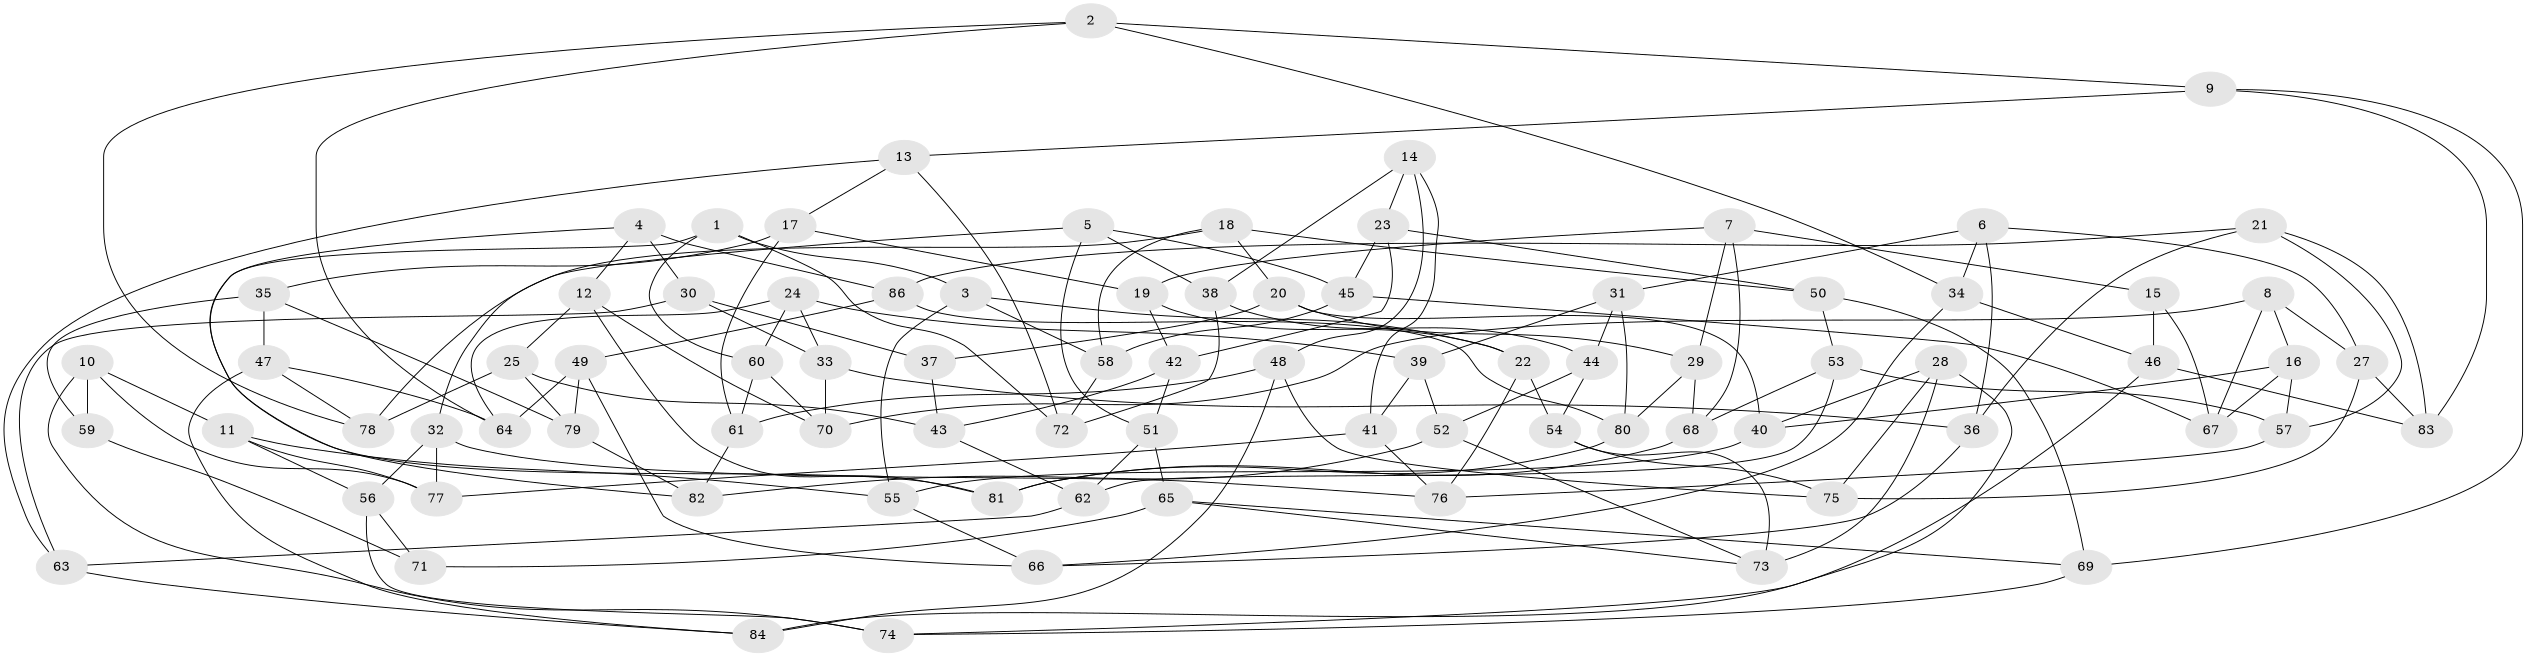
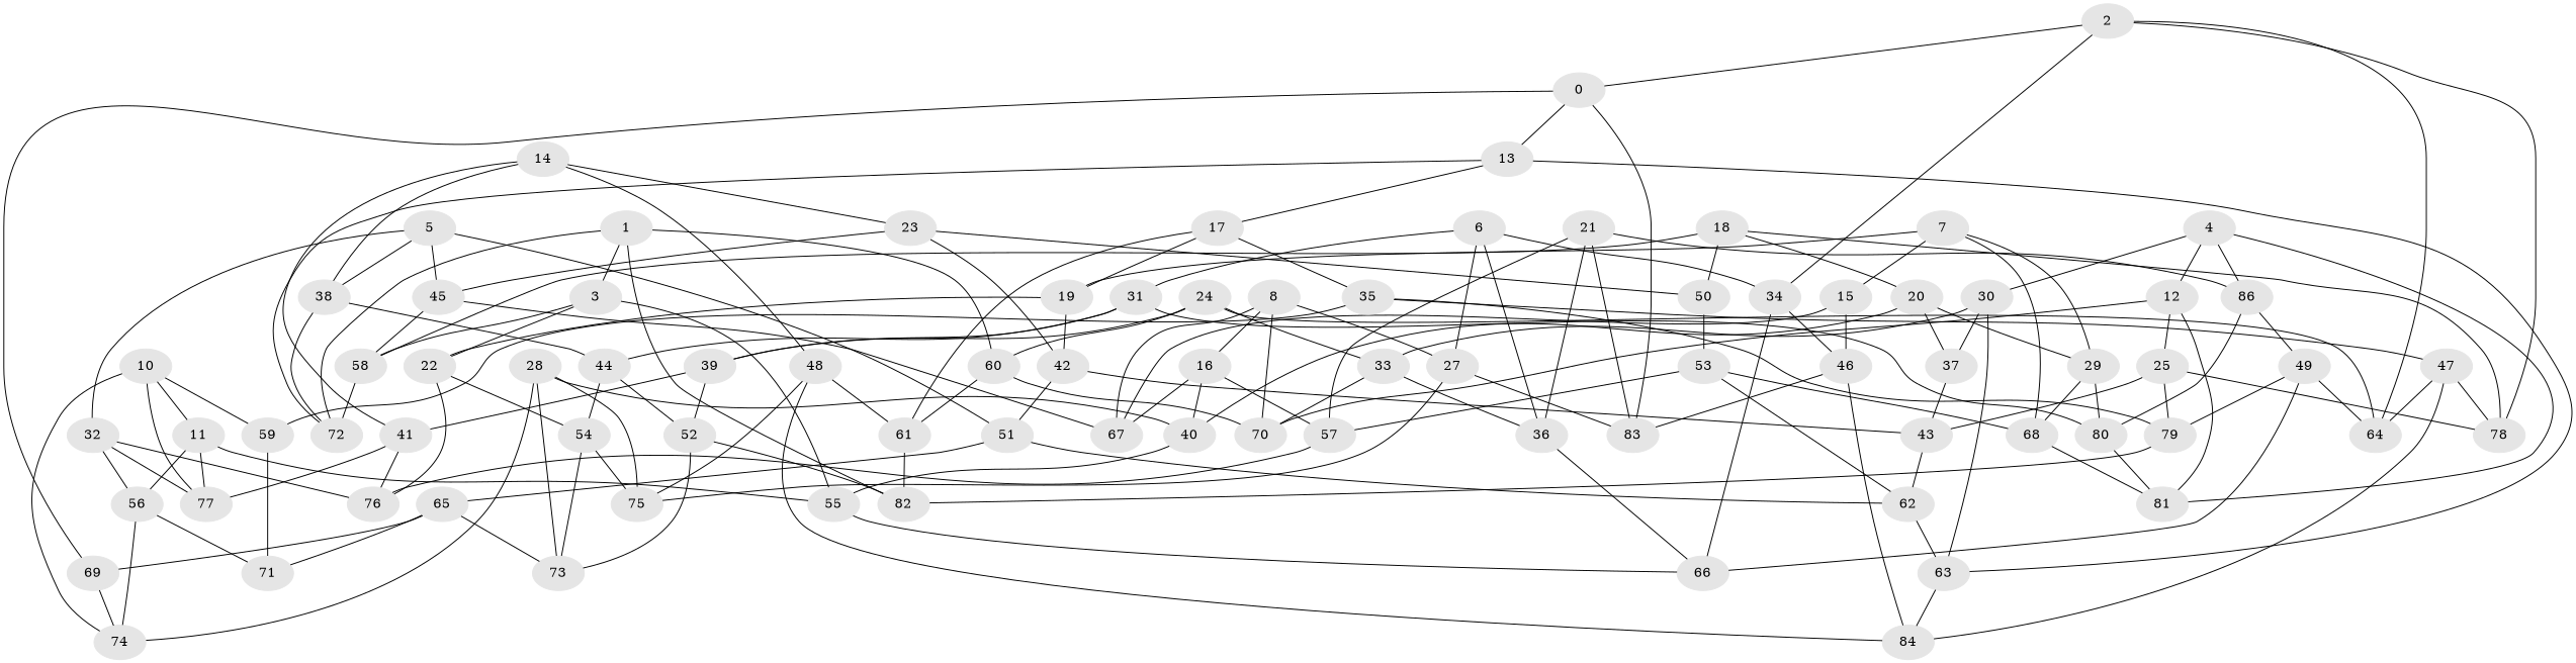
  graph {
    node [color=gray90 style=filled]
    1
    3
    60
    72
    82
    22
    55
    58
    70
    61
    2
-   9
+   9 [label=0]
    34
    64
    78
    13
    69
    83
    46
    66
    54
    76
    4
    12
    n25 [label=86]
    30
    81
    25
    49
    80
    63
    37
    33
    5
    32
    38
    45
    51
    77
    56
    44
    67
    62
    65
    6
    27
    31
    36
    75
    39
    7
    15
    19
    29
    68
    42
    8
    16
    40
    57
    17
    74
    10
    11
    59
    71
    43
    79
    35
    84
    14
    23
    41
    48
    50
    47
    18
    20
    53
    21
    73
    24
    52
    28
    1 -- 3
    1 -- 60
    1 -- 72
    1 -- 82
    3 -- 22
    3 -- 55
    3 -- 58
    60 -- 70
    60 -- 61
    22 -- 54
    22 -- 76
    55 -- 66
    58 -- 72
    61 -- 82
    2 -- 9
    2 -- 34
    2 -- 64
    2 -- 78
    9 -- 13
    9 -- 69
    9 -- 83
    34 -- 46
    34 -- 66
    13 -- 72
    13 -- 63
    13 -- 17
    69 -- 74
    46 -- 83
    46 -- 84
    54 -- 75
    54 -- 73
    4 -- 12
    4 -- n25
    4 -- 30
    4 -- 81
    12 -- 70
    12 -- 81
    12 -- 25
    n25 -- 49
    n25 -- 80
    30 -- 63
    30 -- 37
    30 -- 33
    25 -- 78
    25 -- 43
    25 -- 79
    49 -- 64
    49 -- 66
    49 -- 79
    80 -- 81
    63 -- 84
    37 -- 43
    33 -- 70
    33 -- 36
    5 -- 32
    5 -- 38
    5 -- 45
    5 -- 51
    32 -- 76
    32 -- 77
    32 -- 56
    38 -- 72
    38 -- 44
    45 -- 58
    45 -- 67
    51 -- 62
    51 -- 65
    56 -- 74
    56 -- 71
    44 -- 54
    44 -- 52
    62 -- 63
    65 -- 69
    65 -- 71
    65 -- 73
    6 -- 34
    6 -- 27
    6 -- 31
    6 -- 36
    27 -- 83
    27 -- 75
    31 -- 80
    31 -- 44
    31 -- 39
    36 -- 66
    39 -- 41
    39 -- 52
    7 -- 15
    7 -- 19
    7 -- 29
    7 -- 68
    15 -- 46
    15 -- 67
    19 -- 22
    19 -- 42
    29 -- 80
    29 -- 68
    68 -- 81
    42 -- 51
    42 -- 43
    8 -- 70
    8 -- 67
    8 -- 27
    8 -- 16
    16 -- 67
    16 -- 40
    16 -- 57
    40 -- 55
    57 -- 76
    17 -- 61
    17 -- 19
    17 -- 35
    10 -- 77
    10 -- 74
    10 -- 11
    10 -- 59
    11 -- 55
    11 -- 77
    11 -- 56
    59 -- 71
    43 -- 62
    79 -- 82
    35 -- 59
    35 -- 79
    35 -- 47
    14 -- 38
    14 -- 23
    14 -- 41
    14 -- 48
    23 -- 45
    23 -- 42
    23 -- 50
    41 -- 76
    41 -- 77
    48 -- 61
    48 -- 75
    48 -- 84
-   50 -- 69
    50 -- 53
    47 -- 64
    47 -- 78
    47 -- 84
    18 -- 58
    18 -- 78
    18 -- 50
    18 -- 20
    20 -- 37
    20 -- 29
    20 -- 40
    53 -- 62
    53 -- 68
    53 -- 57
    21 -- 83
    21 -- n25
    21 -- 36
    21 -- 57
    24 -- 60
    24 -- 64
    24 -- 33
    24 -- 39
    52 -- 82
    52 -- 73
    28 -- 75
    28 -- 40
    28 -- 74
    28 -- 73
  }
